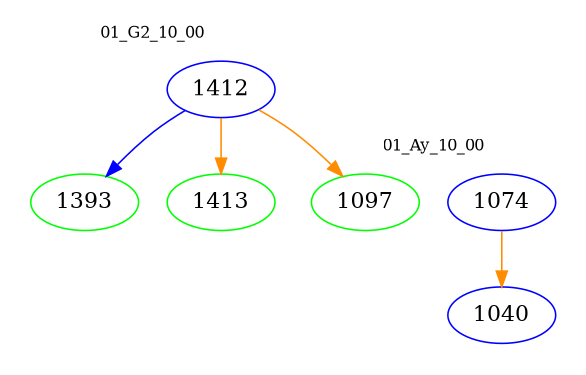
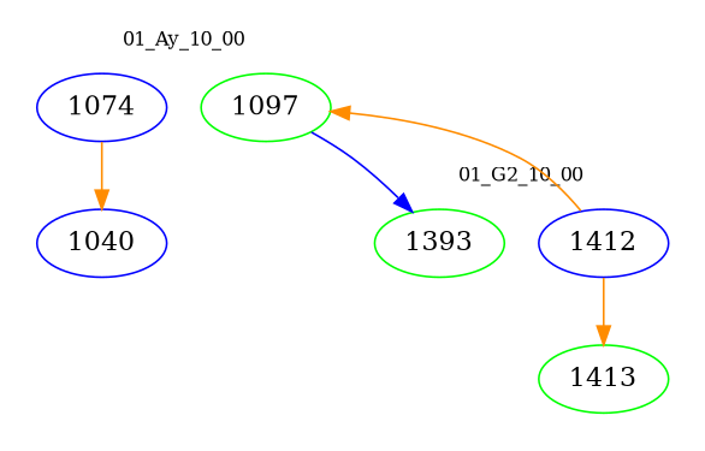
  digraph {
    node [color=blue]
    edge [color=darkorange]
    n1 [label=1074]
    n2 [label=1040]
    n3 [color=green label=1097]
    n4 [label=1412]
    n5 [color=green label=1393]
    n6 [color=green label=1413]
    subgraph cluster_1 {
      color=white
      fontsize=10
      label="01_Ay_10_00"
      n1
      n2
      n3
    }
    subgraph cluster_2 {
      color=white
      fontsize=10
      label="01_G2_10_00"
      n4
      n5
      n6
    }
    n1 -> n2
    n4 -> n3
-   n4 -> n5 [color=blue]
+   n3 -> n5 [color=blue]
    n4 -> n6
  }
